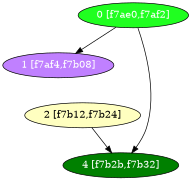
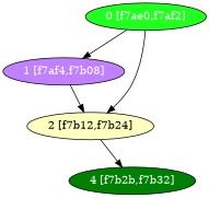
  digraph {
    node [fontcolor="#ffffff" shape=oval style=filled]
    n1 [fillcolor="#20FF20" label="0 [f7ae0,f7af2]"]
    n2 [fillcolor="#C080FF" label="1 [f7af4,f7b08]"]
    n3 [fillcolor="#FFFFC0" fontcolor="#000000" label="2 [f7b12,f7b24]"]
    n4 [fillcolor="#008000" label="4 [f7b2b,f7b32]"]
    n1 -> n2
-   n1 -> n4
+   n1 -> n3
+   n2 -> n3
    n3 -> n4
  }
